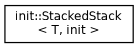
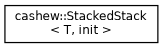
  digraph {
    rankdir=LR
-   n1 [color=black fillcolor=white fontname=Helvetica fontsize=10 height=0.2 label="init::StackedStack\l\< T, init \>" shape=record style=filled width=0.4]
+   n1 [color=black fillcolor=white fontname=Helvetica fontsize=10 height=0.2 label="cashew::StackedStack\l\< T, init \>" shape=record style=filled width=0.4]
  }
